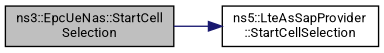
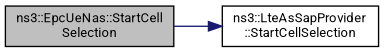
  digraph {
    rankdir=LR
    fontname=Roboto
    node [color=black fontname=Roboto fontsize=10 shape=record style=filled]
    n1 [fillcolor=grey75 fontcolor=black height=0.2 label="ns3::EpcUeNas::StartCell\lSelection" width=0.4]
-   n2 [fillcolor=white height=0.2 label="ns5::LteAsSapProvider\l::StartCellSelection" width=0.4]
+   n2 [fillcolor=white height=0.2 label="ns3::LteAsSapProvider\l::StartCellSelection" width=0.4]
    n1 -> n2 [color=midnightblue fontname=Roboto fontsize=10 labelfontname=Helvetica labelfontsize=10 style=solid]
  }
